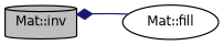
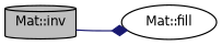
  digraph {
    rankdir=LR
    node [color=black fontname=Helvetica fontsize=10 style=filled]
    n1 [fillcolor=grey75 fontcolor=black height=0.2 label="Mat::inv" shape=cylinder width=0.4]
    n2 [fillcolor=white height=0.2 label="Mat::fill" shape=ellipse width=0.4]
-   n2 -> n1 [color=midnightblue fontname=Helvetica fontsize=10 labelfontname=Helvetica labelfontsize=10 style=solid arrowhead=diamond]
+   n1 -> n2 [color=midnightblue fontname=Helvetica fontsize=10 labelfontname=Helvetica labelfontsize=10 style=solid arrowhead=diamond]
  }
